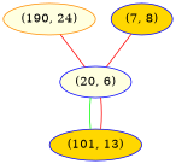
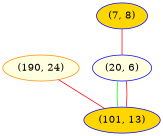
  graph {
    node [color=blue fillcolor=lightyellow style=filled]
    edge [color=red weight=1]
    "(190, 24)" [color=darkorange]
    "(101, 13)" [fillcolor=gold]
    "(7, 8)" [fillcolor=gold]
    "(20, 6)"
-   "(190, 24)" -- "(20, 6)"
+   "(190, 24)" -- "(101, 13)"
    "(7, 8)" -- "(20, 6)"
    "(20, 6)" -- "(101, 13)" [color=green weight=2]
    "(20, 6)" -- "(101, 13)"
  }
